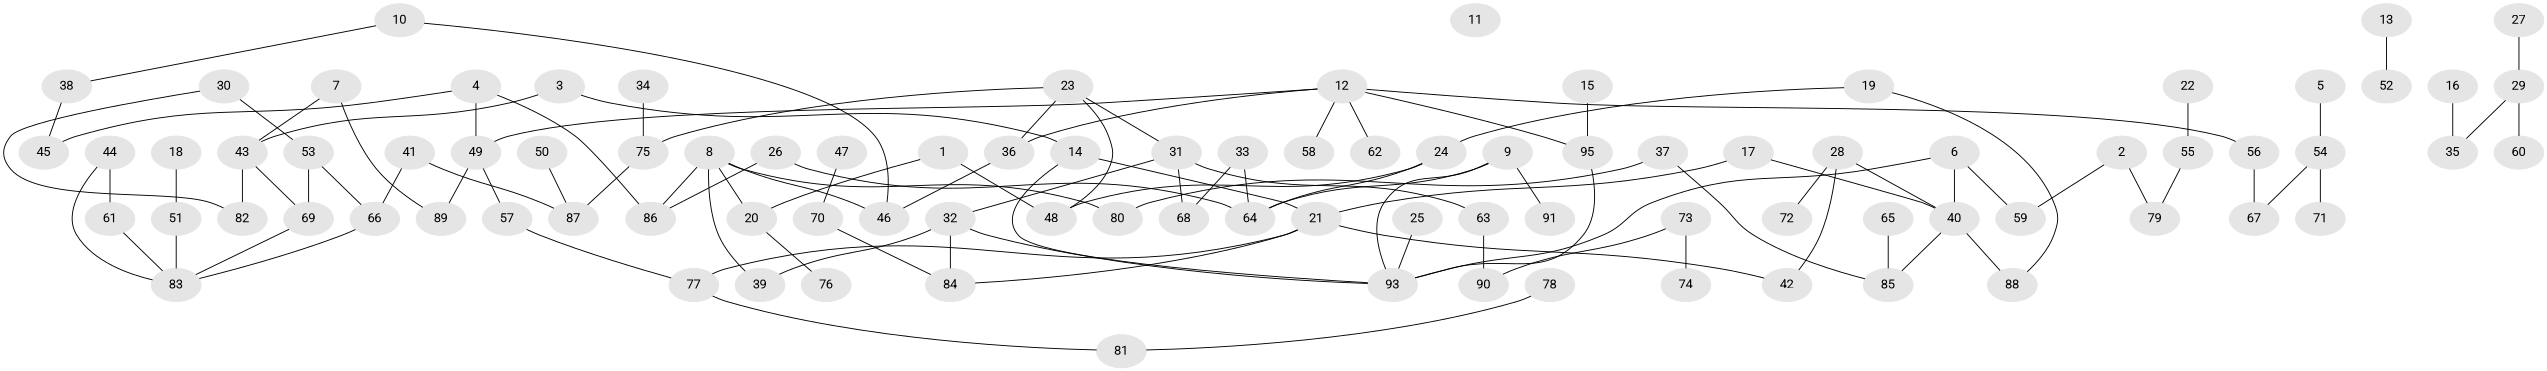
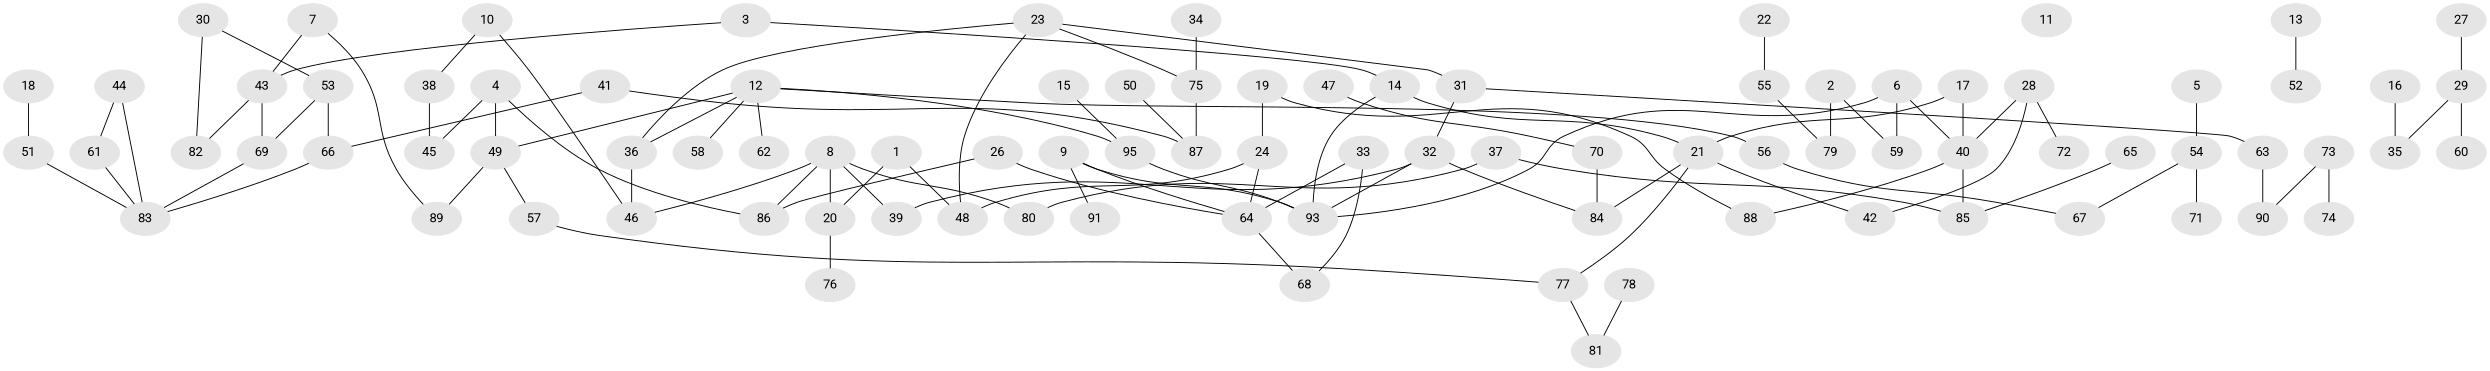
  graph {
    fontname=Roboto
    node [color=gray90 fontname=Roboto style=filled]
    edge [fontname=Roboto]
    1
    20
    48
    76
    2
    59
    79
    3
    14
    43
    93
    21
    82
    69
    4
    45
    49
    86
    89
    57
    5
    54
    67
    71
    6
    40
    88
    85
    7
    8
    46
    80
    39
    9
    64
    91
    10
    38
    11
    12
    36
    56
    58
    62
    n45 [label=95]
    13
    52
    42
    77
    84
    15
    16
    35
    17
    18
    51
    83
    19
    24
    81
    22
    55
    23
    31
    75
    32
    63
    68
    87
-   25
    26
    27
    29
    60
    28
    72
    30
    53
    66
    90
    33
    34
    37
    41
    44
    61
    47
    70
    50
    65
    73
    74
    78
    1 -- 20
    1 -- 48
    20 -- 76
    2 -- 59
    2 -- 79
    3 -- 14
    3 -- 43
    14 -- 93
    14 -- 21
    43 -- 82
    43 -- 69
    21 -- 42
    21 -- 77
    21 -- 84
    69 -- 83
    4 -- 45
    4 -- 49
    4 -- 86
    49 -- 89
    49 -- 57
    57 -- 77
    5 -- 54
    54 -- 67
    54 -- 71
    6 -- 59
    6 -- 93
    6 -- 40
    40 -- 88
    40 -- 85
    7 -- 43
    7 -- 89
    8 -- 20
    8 -- 86
    8 -- 46
    8 -- 80
    8 -- 39
    9 -- 93
    9 -- 64
    9 -- 91
    10 -- 46
    10 -- 38
    38 -- 45
    12 -- 49
    12 -- 36
    12 -- 56
    12 -- 58
    12 -- 62
    12 -- n45
    36 -- 46
    56 -- 67
    n45 -- 93
    13 -- 52
    77 -- 81
    15 -- n45
    16 -- 35
    17 -- 21
    17 -- 40
    18 -- 51
    51 -- 83
    19 -- 88
    19 -- 24
    24 -- 48
    24 -- 64
    22 -- 55
    55 -- 79
    23 -- 48
    23 -- 36
    23 -- 31
    23 -- 75
    31 -- 32
    31 -- 63
-   31 -- 68
+   64 -- 68
    75 -- 87
    32 -- 93
    32 -- 39
    32 -- 84
    63 -- 90
-   25 -- 93
    26 -- 86
    26 -- 64
    27 -- 29
    29 -- 35
    29 -- 60
    28 -- 40
    28 -- 42
    28 -- 72
    30 -- 82
    30 -- 53
    53 -- 69
    53 -- 66
    66 -- 83
    33 -- 64
    33 -- 68
    34 -- 75
    37 -- 85
    37 -- 80
    41 -- 87
    41 -- 66
    44 -- 83
    44 -- 61
    61 -- 83
    47 -- 70
    70 -- 84
    50 -- 87
    65 -- 85
    73 -- 90
    73 -- 74
    78 -- 81
  }
